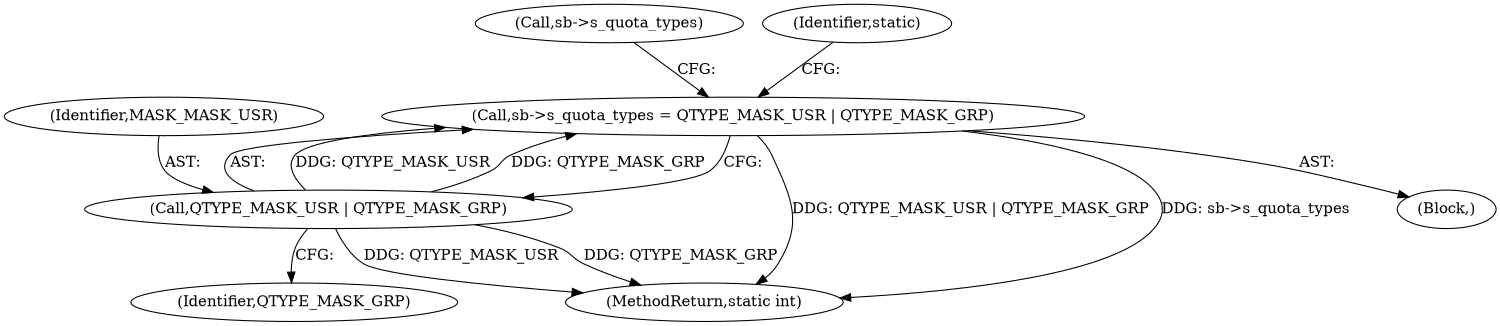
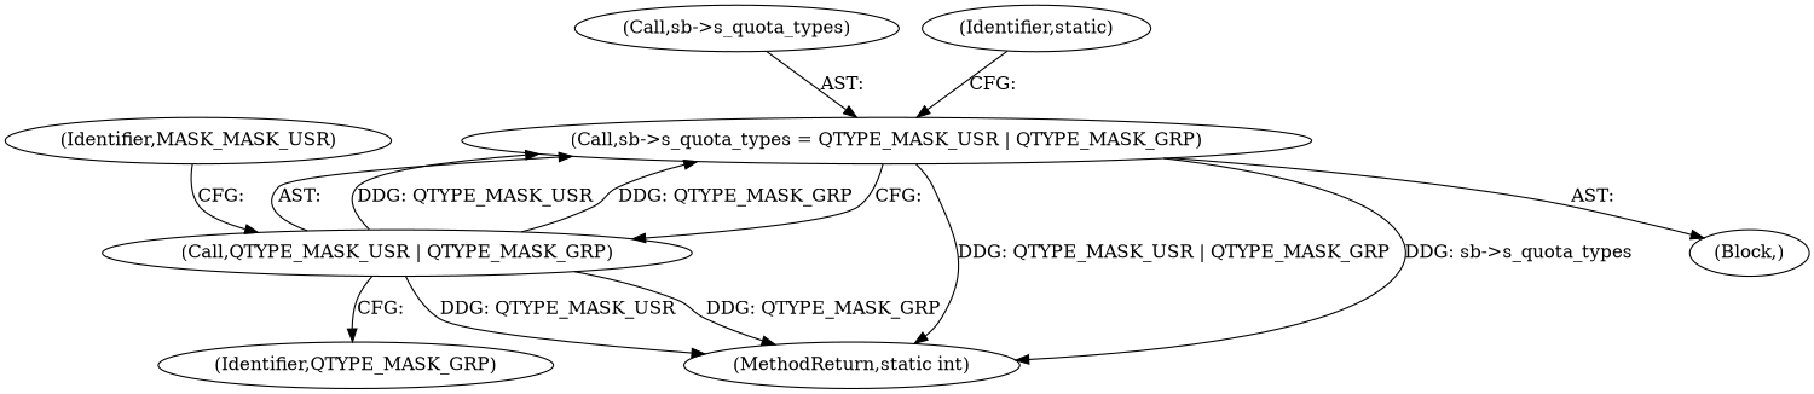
  digraph {
    n1 [label="(Call,sb->s_quota_types = QTYPE_MASK_USR | QTYPE_MASK_GRP)"]
    n2 [label="(Call,QTYPE_MASK_USR | QTYPE_MASK_GRP)"]
    n3 [label="(MethodReturn,static int)"]
    n4 [label="(Block,)"]
    n5 [label="(Identifier,QTYPE_MASK_GRP)"]
    n6 [label="(Call,sb->s_quota_types)"]
    n7 [label="(Identifier,MASK_MASK_USR)"]
    n8 [label="(Identifier,static)"]
    n1 -> n2 [label="CFG: "]
    n1 -> n3 [label="DDG: QTYPE_MASK_USR | QTYPE_MASK_GRP"]
    n1 -> n3 [label="DDG: sb->s_quota_types"]
    n1 -> n4 [label="AST: "]
    n2 -> n1 [label="AST: "]
    n2 -> n1 [label="DDG: QTYPE_MASK_USR"]
    n2 -> n1 [label="DDG: QTYPE_MASK_GRP"]
    n2 -> n3 [label="DDG: QTYPE_MASK_USR"]
    n2 -> n3 [label="DDG: QTYPE_MASK_GRP"]
    n2 -> n5 [label="CFG: "]
-   n6 -> n1 [label="CFG: "]
-   n7 -> n2 [label="AST: "]
+   n6 -> n1 [label="AST: "]
+   n7 -> n2 [label="CFG: "]
    n8 -> n1 [label="CFG: "]
  }
